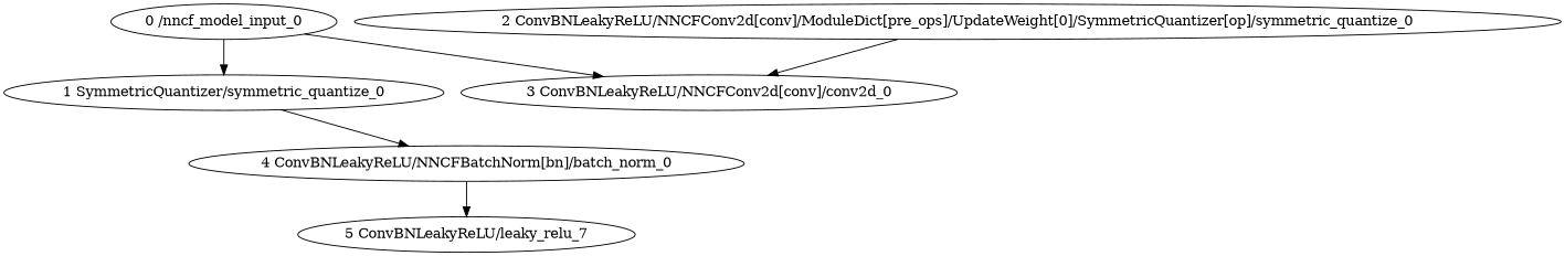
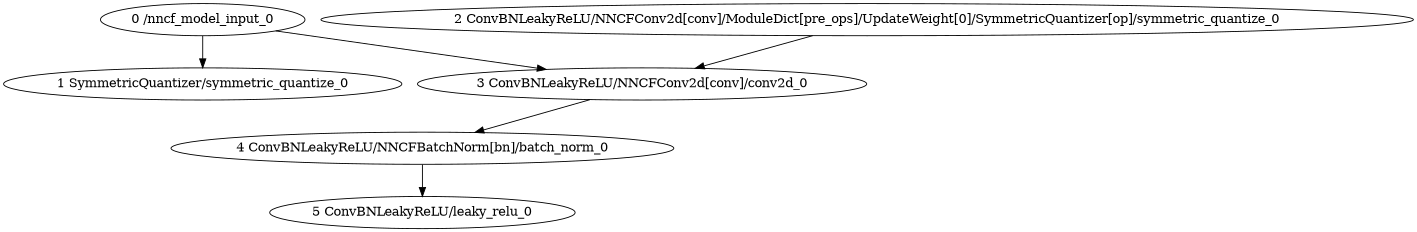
  strict digraph {
    fontname="DejaVu Serif"
    node [fontname="DejaVu Serif" type=symmetric_quantize]
    edge [fontname="DejaVu Serif"]
    "0 /nncf_model_input_0" [type=nncf_model_input]
    "1 SymmetricQuantizer/symmetric_quantize_0"
    "3 ConvBNLeakyReLU/NNCFConv2d[conv]/conv2d_0" [type=conv2d]
    "4 ConvBNLeakyReLU/NNCFBatchNorm[bn]/batch_norm_0" [type=batch_norm]
    "2 ConvBNLeakyReLU/NNCFConv2d[conv]/ModuleDict[pre_ops]/UpdateWeight[0]/SymmetricQuantizer[op]/symmetric_quantize_0"
-   "5 ConvBNLeakyReLU/leaky_relu_0" [type=leaky_relu label="5 ConvBNLeakyReLU/leaky_relu_7"]
+   "5 ConvBNLeakyReLU/leaky_relu_0" [type=leaky_relu]
    "0 /nncf_model_input_0" -> "1 SymmetricQuantizer/symmetric_quantize_0"
    "0 /nncf_model_input_0" -> "3 ConvBNLeakyReLU/NNCFConv2d[conv]/conv2d_0"
-   "1 SymmetricQuantizer/symmetric_quantize_0" -> "4 ConvBNLeakyReLU/NNCFBatchNorm[bn]/batch_norm_0"
+   "3 ConvBNLeakyReLU/NNCFConv2d[conv]/conv2d_0" -> "4 ConvBNLeakyReLU/NNCFBatchNorm[bn]/batch_norm_0"
    "4 ConvBNLeakyReLU/NNCFBatchNorm[bn]/batch_norm_0" -> "5 ConvBNLeakyReLU/leaky_relu_0"
    "2 ConvBNLeakyReLU/NNCFConv2d[conv]/ModuleDict[pre_ops]/UpdateWeight[0]/SymmetricQuantizer[op]/symmetric_quantize_0" -> "3 ConvBNLeakyReLU/NNCFConv2d[conv]/conv2d_0"
  }
